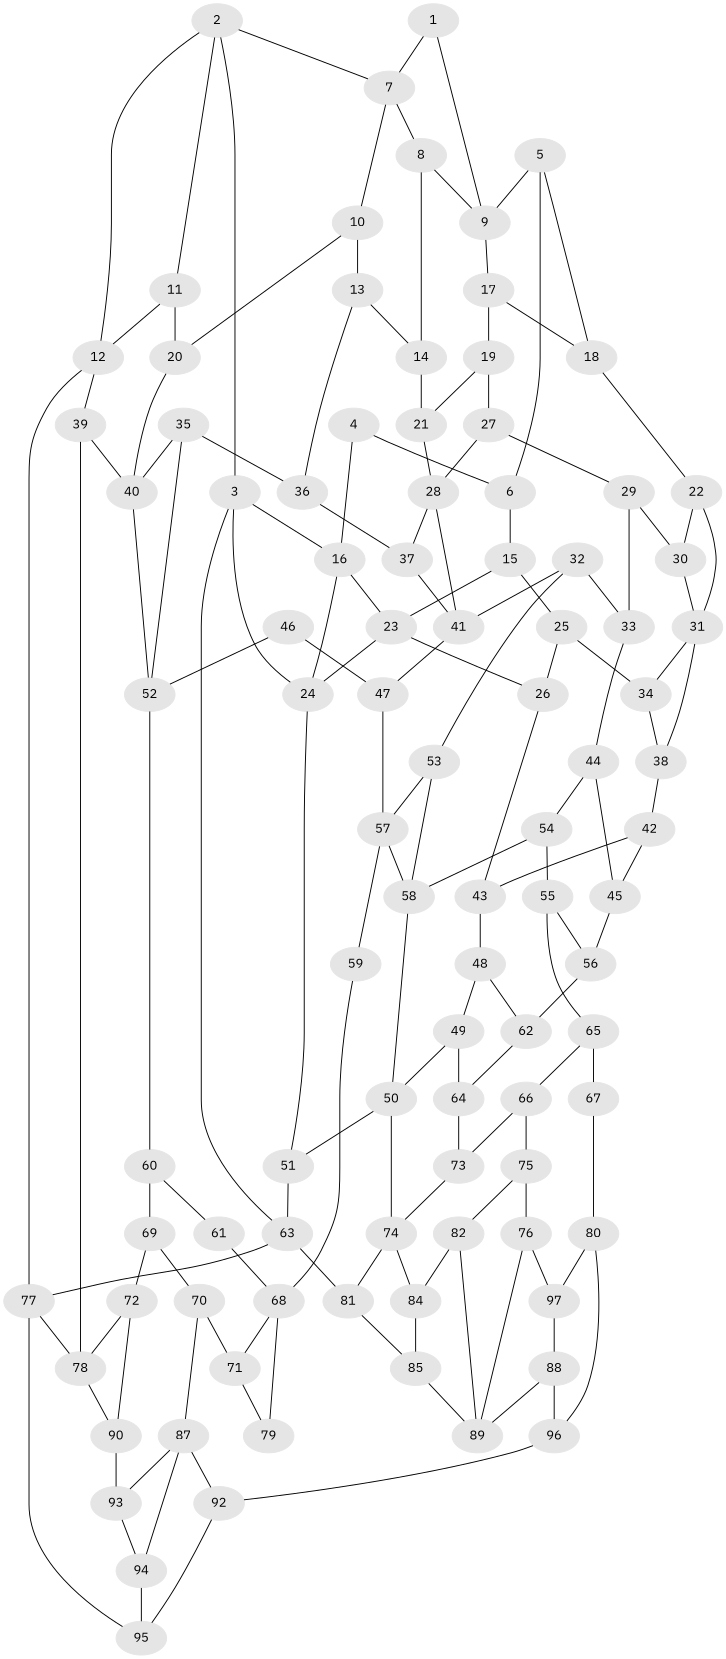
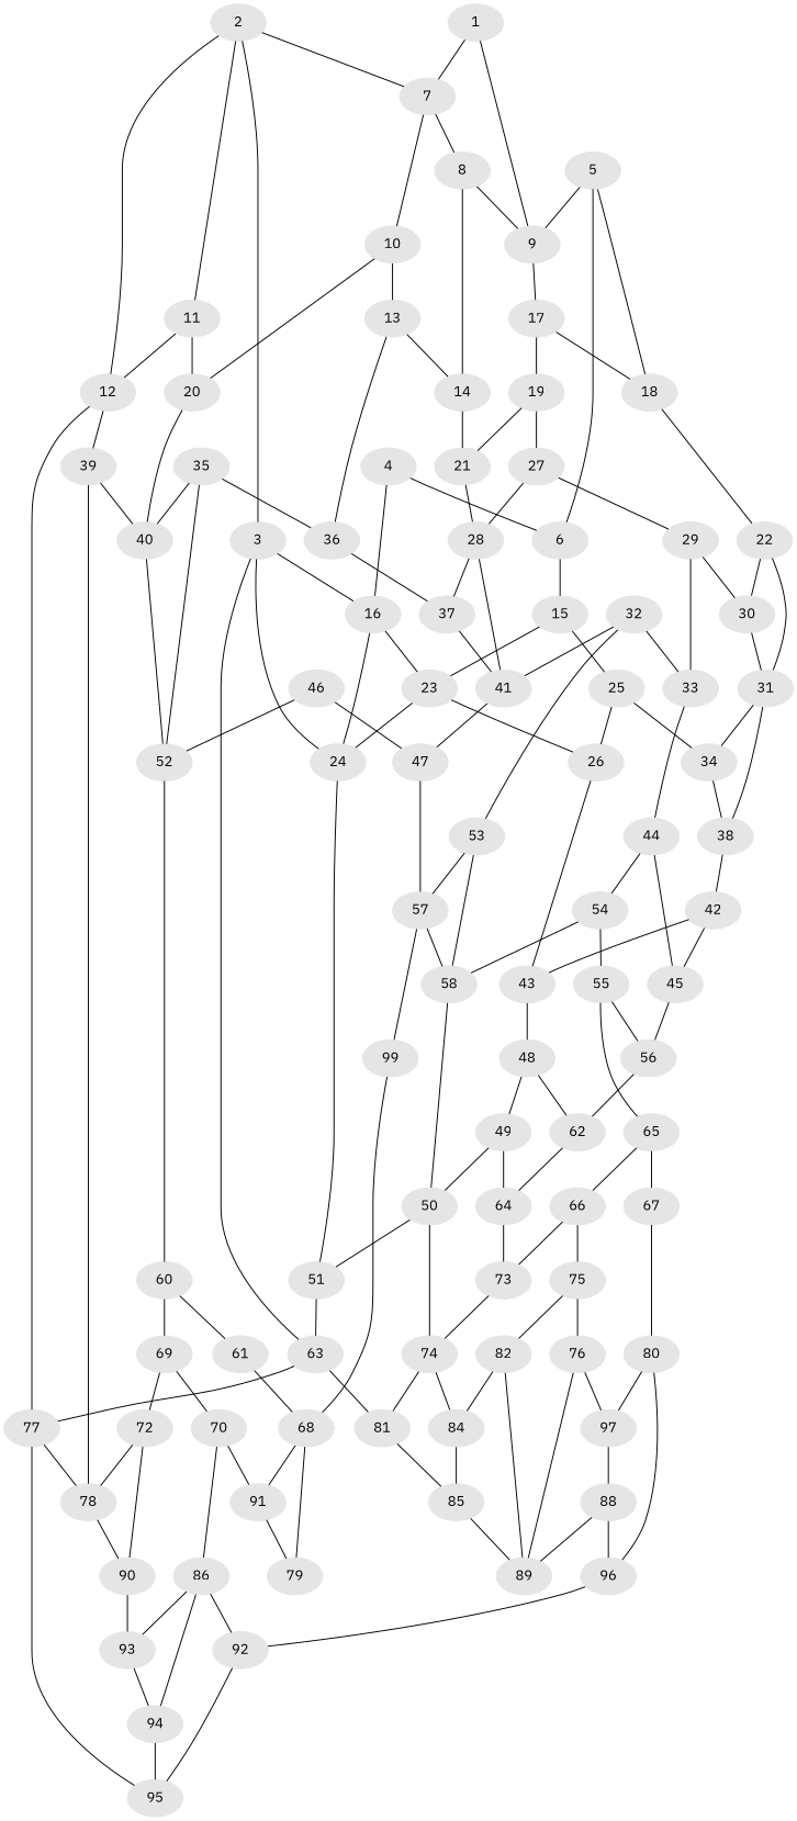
  graph {
    fontname="IBM Plex Sans"
    node [color=gray90 fontname="IBM Plex Sans" style=filled]
    edge [fontname="IBM Plex Sans" weight=1.0]
    1
    7
    9
    8
    10
    17
    2
    3
    11
    12
    16
    24
    63
    20
    39
    77
    23
    51
    81
    4
    6
    15
    5
    18
    22
    25
    14
    13
    21
    19
    36
    40
    78
    95
    37
    28
    26
    34
    27
    30
    31
    29
    52
    41
    38
    43
    48
    33
    47
    44
    42
    32
    53
    57
    58
    45
    54
    35
    60
    90
    56
    49
    62
    55
    46
-   59
+   59 [label=99]
    68
    50
    64
    74
    73
    84
    61
    69
    65
    67
    66
    80
-   71
+   71 [label=91]
    79
    70
    72
    85
    75
    76
    82
    n87 [label=97]
    n88 [label=96]
-   86 [label=87]
+   86
    92
    93
    94
    89
    88
    1 -- 7
    1 -- 9
    7 -- 8
    7 -- 10
    9 -- 17
    8 -- 9
    8 -- 14
    10 -- 20
    10 -- 13
    17 -- 18
    17 -- 19
    2 -- 7
    2 -- 3
    2 -- 11
    2 -- 12
    3 -- 16
    3 -- 24
    3 -- 63
    11 -- 12
    11 -- 20 [weight=2.0]
    12 -- 39
    12 -- 77
    16 -- 24
    16 -- 23
    24 -- 51
    63 -- 77
    63 -- 81
    20 -- 40
    39 -- 40
    39 -- 78
    77 -- 78
    77 -- 95
    23 -- 24
    23 -- 26
    51 -- 63
    81 -- 85
    4 -- 16
    4 -- 6
    6 -- 15
    15 -- 23
    15 -- 25
    5 -- 9
    5 -- 6
    5 -- 18
    18 -- 22
    22 -- 30
    22 -- 31
    25 -- 26
    25 -- 34 [weight=2.0]
    14 -- 21 [weight=2.0]
    13 -- 14
    13 -- 36
    21 -- 28
    19 -- 21
    19 -- 27
    36 -- 37
    40 -- 52
    78 -- 90
    37 -- 41
    28 -- 37
    28 -- 41
    26 -- 43
    34 -- 38
    27 -- 28
    27 -- 29
    30 -- 31
    31 -- 34
    31 -- 38
    29 -- 30 [weight=2.0]
    29 -- 33
    52 -- 60
    41 -- 47
    38 -- 42
    43 -- 48
    48 -- 49
    48 -- 62
    33 -- 44
    47 -- 57
    44 -- 45
    44 -- 54
    42 -- 43
    42 -- 45
    32 -- 41
    32 -- 33
    32 -- 53
    53 -- 57
    53 -- 58
    57 -- 58
    57 -- 59
    58 -- 50
    45 -- 56
    54 -- 58
    54 -- 55
    35 -- 36
    35 -- 40
    35 -- 52
    60 -- 61
    60 -- 69
    90 -- 93 [weight=2.0]
    56 -- 62 [weight=2.0]
    49 -- 50
    49 -- 64
    62 -- 64
    55 -- 56
    55 -- 65
    46 -- 52
    46 -- 47
    59 -- 68
    68 -- 71
    68 -- 79
    50 -- 51
    50 -- 74
    64 -- 73 [weight=2.0]
    74 -- 81
    74 -- 84
    73 -- 74
    84 -- 85
    61 -- 68
    69 -- 70
    69 -- 72
    65 -- 67
    65 -- 66
    67 -- 80
    66 -- 73
    66 -- 75
    80 -- n87 [weight=2.0]
    80 -- n88
    71 -- 79
    70 -- 71
    70 -- 86
    72 -- 78
    72 -- 90
    85 -- 89
    75 -- 76
    75 -- 82
    76 -- n87
    76 -- 89
    82 -- 84 [weight=2.0]
    82 -- 89
    n87 -- 88
    n88 -- 92
    86 -- 92
    86 -- 93
    86 -- 94
    92 -- 95
    93 -- 94
    94 -- 95
    88 -- n88
    88 -- 89
  }
